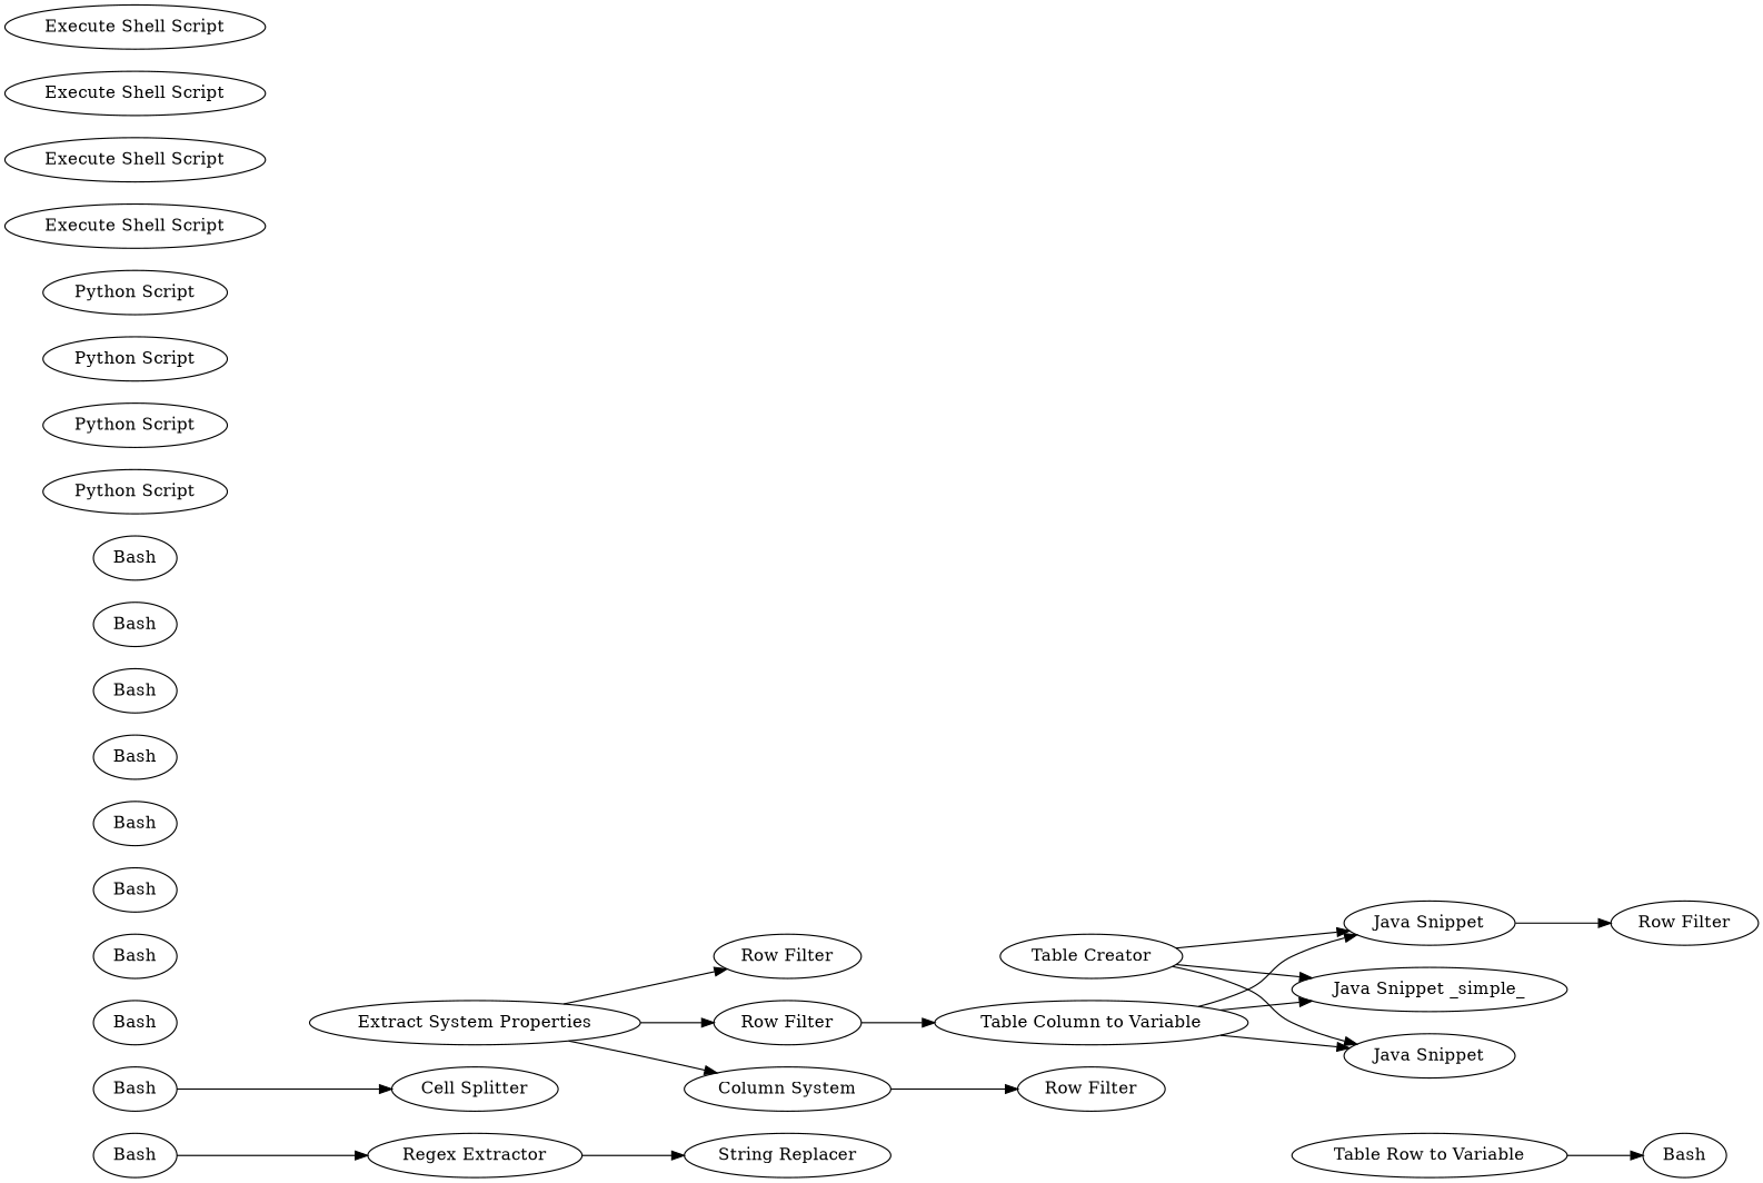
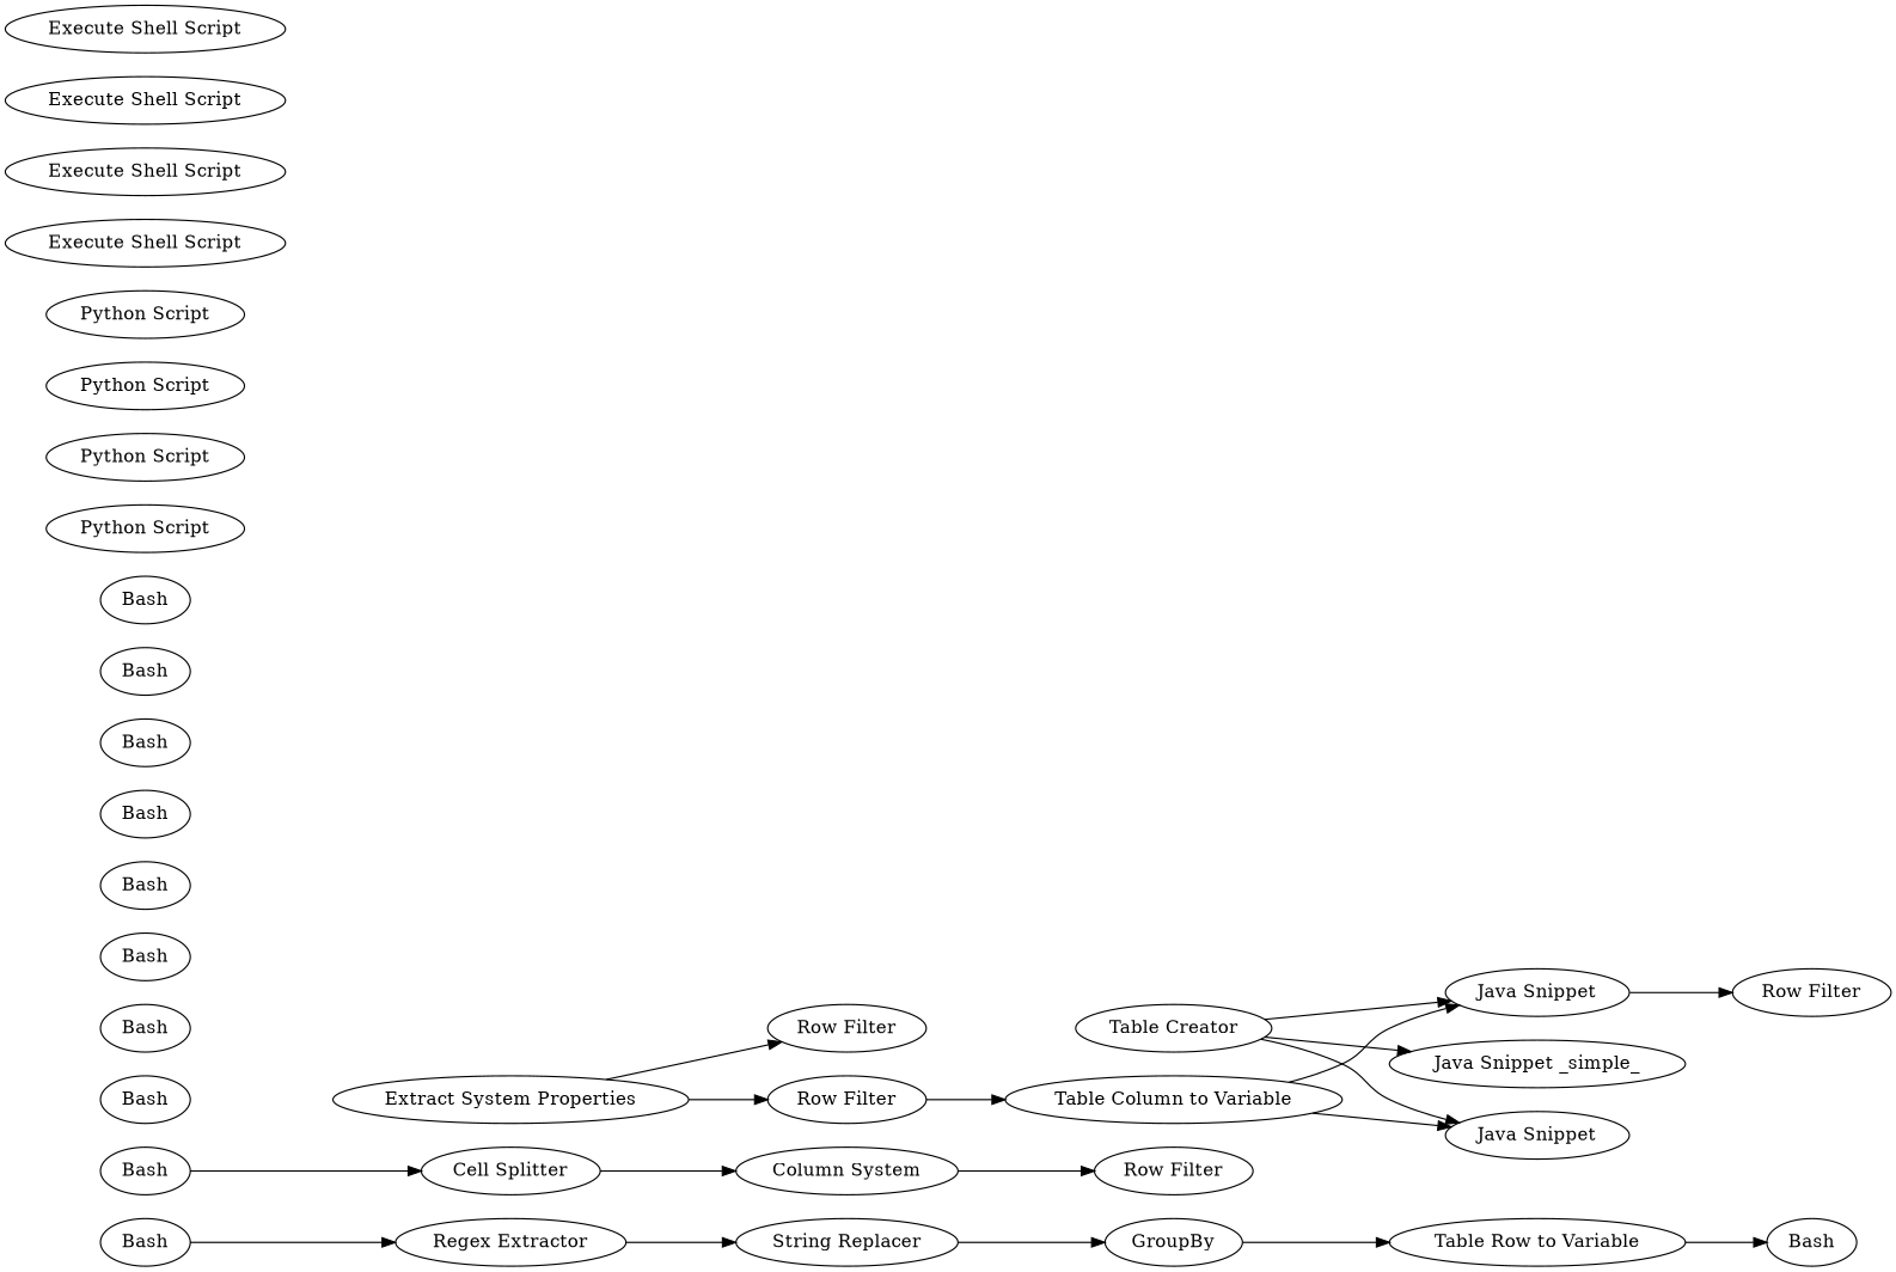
  digraph {
    rankdir=LR
    n1 [label=Bash]
    n2 [label="Java Snippet"]
    n3 [label="Row Filter"]
    n4 [label="Extract System Properties"]
    n5 [label="Row Filter"]
    n6 [label="Row Filter"]
    n7 [label="Table Column to Variable"]
    n8 [label="Java Snippet _simple_"]
    n9 [label="Java Snippet"]
    n10 [label=Bash]
    n11 [label=Bash]
    n12 [label=Bash]
    n13 [label="Regex Extractor"]
    n14 [label="String Replacer"]
+   n15 [label=GroupBy]
    n16 [label="Table Row to Variable"]
    n17 [label=Bash]
    n18 [label=Bash]
    n19 [label="Cell Splitter"]
    n20 [label="Column System"]
    n21 [label="Row Filter"]
    n22 [label=Bash]
    n23 [label=Bash]
    n24 [label=Bash]
    n25 [label=Bash]
    n26 [label=Bash]
    n27 [label="Table Creator"]
    n28 [label="Python Script"]
    n29 [label="Python Script"]
    n30 [label="Python Script"]
    n31 [label="Python Script"]
    n32 [label="Execute Shell Script"]
    n33 [label="Execute Shell Script"]
    n34 [label="Execute Shell Script"]
    n35 [label="Execute Shell Script"]
    n2 -> n3
    n4 -> n5
    n4 -> n6
    n5 -> n7
    n7 -> n2
-   n7 -> n8
    n7 -> n9
    n12 -> n13
    n13 -> n14
+   n14 -> n15
+   n15 -> n16
    n16 -> n1
    n18 -> n19
-   n4 -> n20
+   n19 -> n20
    n20 -> n21
    n27 -> n2
    n27 -> n8
    n27 -> n9
  }
